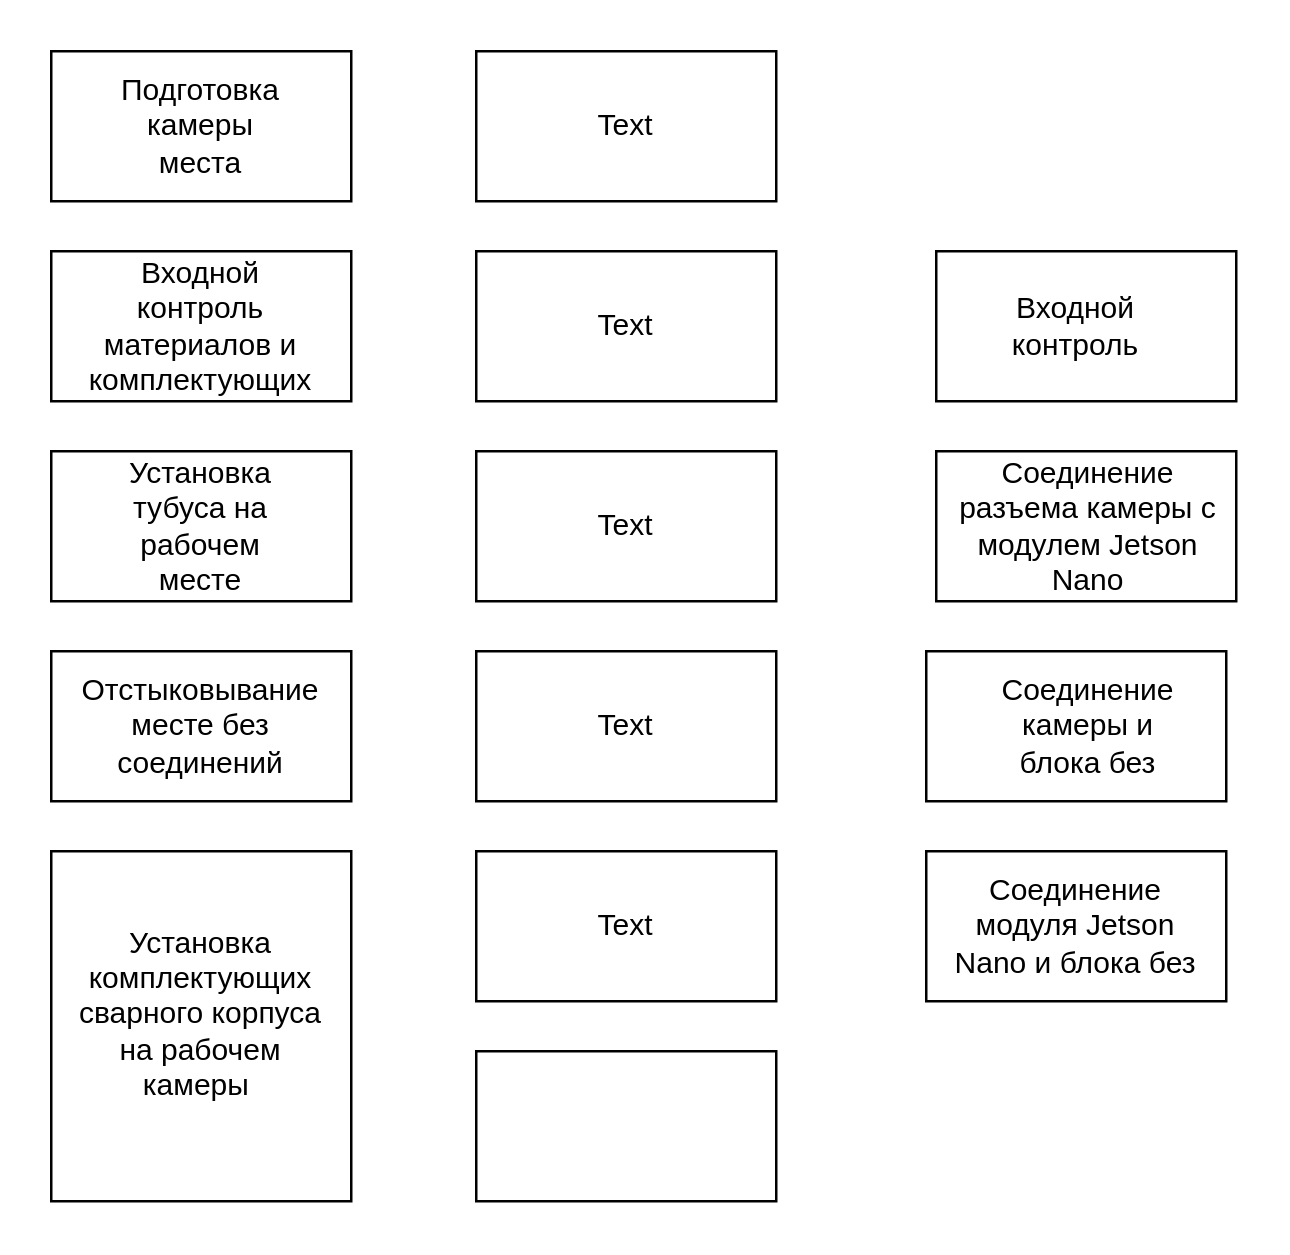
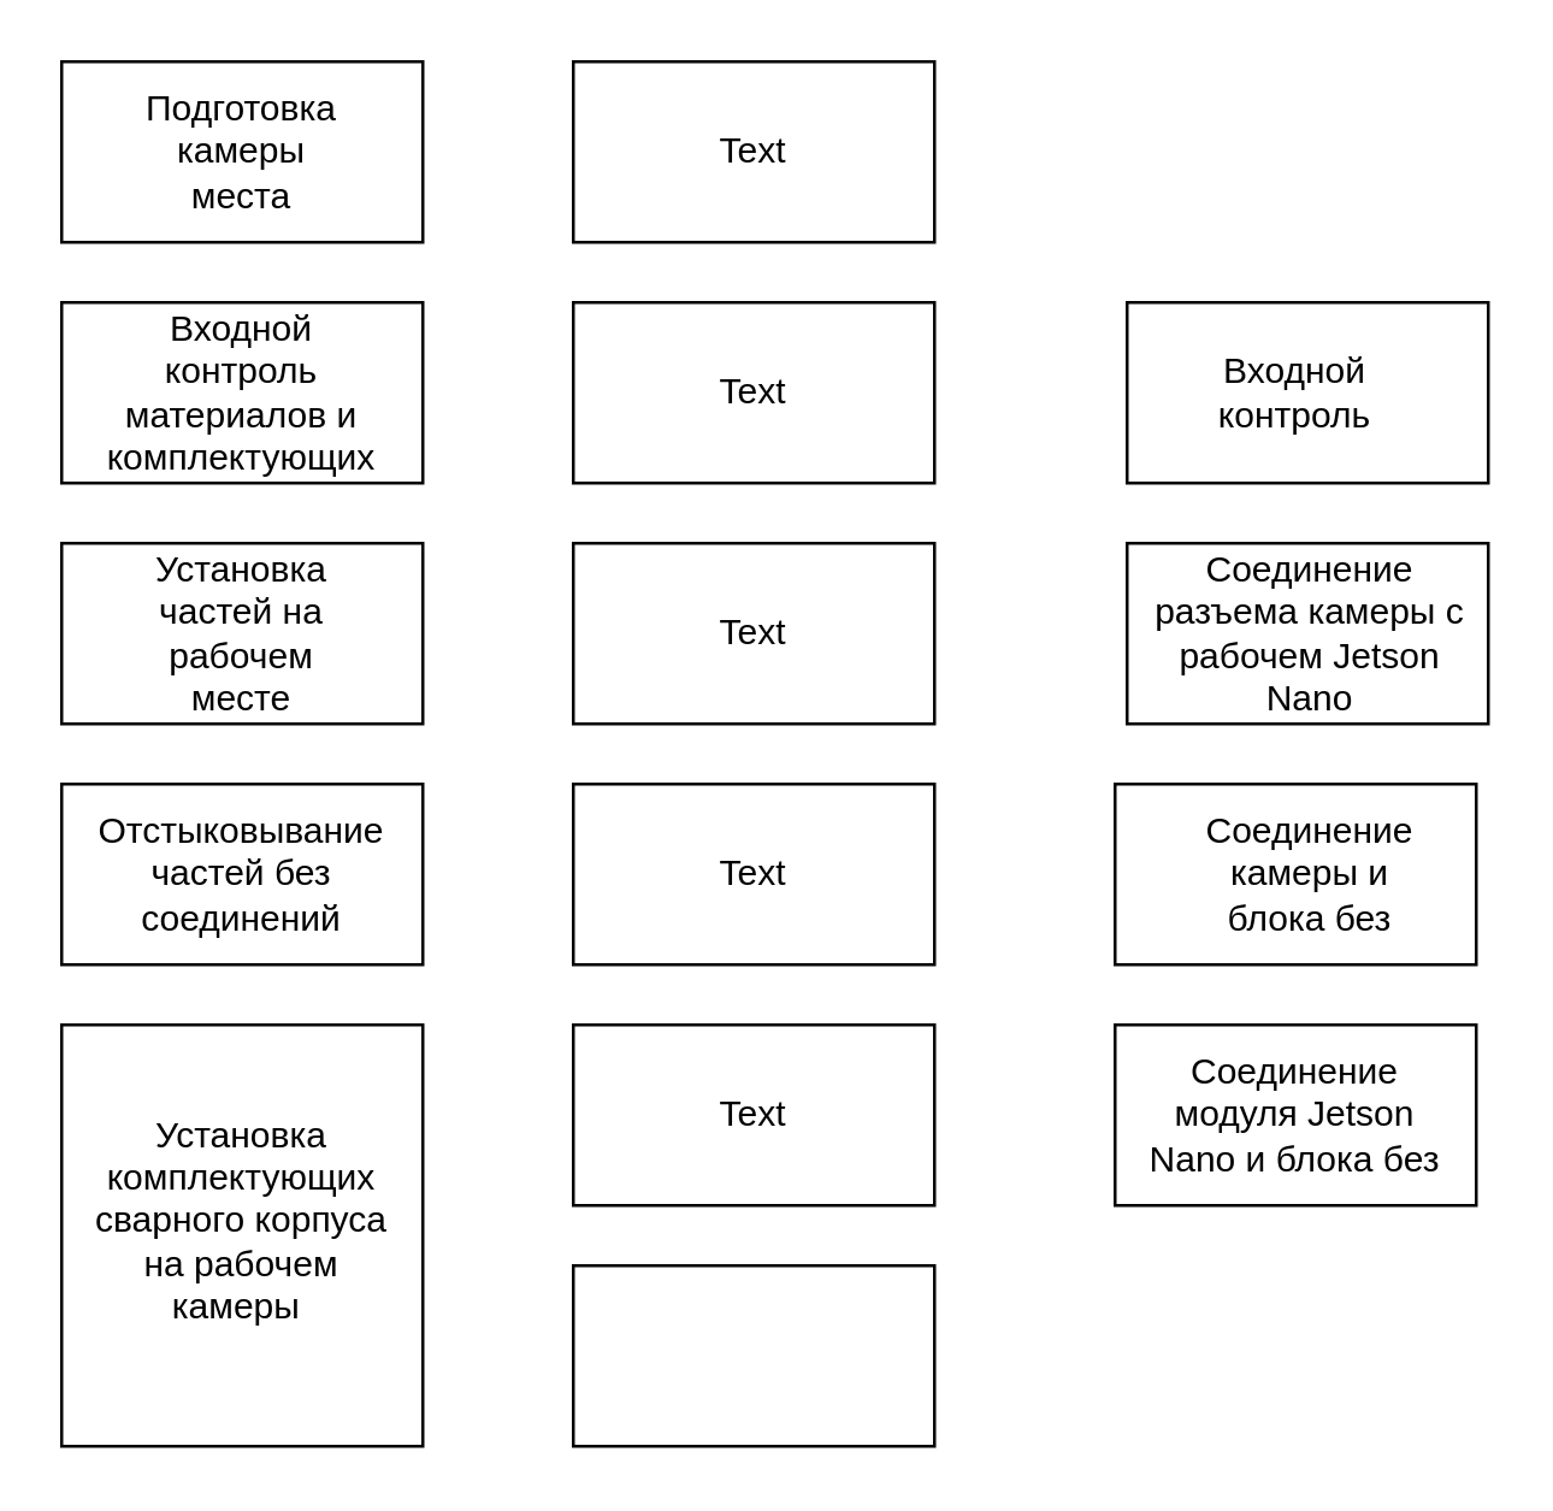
  <mxCell id="0" />
  <mxCell id="1" parent="0" />
  <mxCell id="2" value="" style="rounded=0;whiteSpace=wrap;html=1;" vertex="1" parent="1"><mxGeometry x="20" y="20" width="120" height="60" as="geometry" /></mxCell>
  <mxCell id="3" value="" style="rounded=0;whiteSpace=wrap;html=1;" vertex="1" parent="1"><mxGeometry x="20" y="260" width="120" height="60" as="geometry" /></mxCell>
  <mxCell id="4" value="" style="rounded=0;whiteSpace=wrap;html=1;" vertex="1" parent="1"><mxGeometry x="20" y="180" width="120" height="60" as="geometry" /></mxCell>
  <mxCell id="5" value="" style="rounded=0;whiteSpace=wrap;html=1;" vertex="1" parent="1"><mxGeometry x="20" y="100" width="120" height="60" as="geometry" /></mxCell>
  <mxCell id="6" value="" style="rounded=0;whiteSpace=wrap;html=1;" vertex="1" parent="1"><mxGeometry x="20" y="340" width="120" height="140" as="geometry" /></mxCell>
  <mxCell id="7" value="" style="rounded=0;whiteSpace=wrap;html=1;" vertex="1" parent="1"><mxGeometry x="370" y="340" width="120" height="60" as="geometry" /></mxCell>
  <mxCell id="8" value="" style="rounded=0;whiteSpace=wrap;html=1;" vertex="1" parent="1"><mxGeometry x="370" y="260" width="120" height="60" as="geometry" /></mxCell>
  <mxCell id="9" value="" style="rounded=0;whiteSpace=wrap;html=1;" vertex="1" parent="1"><mxGeometry x="374" y="180" width="120" height="60" as="geometry" /></mxCell>
  <mxCell id="10" value="" style="rounded=0;whiteSpace=wrap;html=1;" vertex="1" parent="1"><mxGeometry x="374" y="100" width="120" height="60" as="geometry" /></mxCell>
  <mxCell id="11" value="Подготовка камеры места" style="text;strokeColor=none;align=center;fillColor=none;html=1;verticalAlign=middle;whiteSpace=wrap;rounded=0;" vertex="1" parent="1"><mxGeometry x="50" y="35" width="60" height="30" as="geometry" /></mxCell>
- <mxCell id="12" value="&lt;div&gt;Установка&lt;/div&gt;&lt;div&gt;тубуса на рабочем месте&lt;br&gt; &lt;/div&gt;" style="text;strokeColor=none;align=center;fillColor=none;html=1;verticalAlign=middle;whiteSpace=wrap;rounded=0;" vertex="1" parent="1"><mxGeometry x="50" y="195" width="60" height="30" as="geometry" /></mxCell>
+ <mxCell id="12" value="&lt;div&gt;Установка&lt;/div&gt;&lt;div&gt;частей на рабочем месте&lt;br&gt; &lt;/div&gt;" style="text;strokeColor=none;align=center;fillColor=none;html=1;verticalAlign=middle;whiteSpace=wrap;rounded=0;" vertex="1" parent="1"><mxGeometry x="50" y="195" width="60" height="30" as="geometry" /></mxCell>
  <mxCell id="13" value="Входной контроль материалов и комплектующих" style="text;strokeColor=none;align=center;fillColor=none;html=1;verticalAlign=middle;whiteSpace=wrap;rounded=0;" vertex="1" parent="1"><mxGeometry x="30" y="115" width="100" height="30" as="geometry" /></mxCell>
- <mxCell id="14" value="Отстыковывание месте без соединений" style="text;strokeColor=none;align=center;fillColor=none;html=1;verticalAlign=middle;whiteSpace=wrap;rounded=0;" vertex="1" parent="1"><mxGeometry x="35" y="272.5" width="90" height="35" as="geometry" /></mxCell>
+ <mxCell id="14" value="Отстыковывание частей без соединений" style="text;strokeColor=none;align=center;fillColor=none;html=1;verticalAlign=middle;whiteSpace=wrap;rounded=0;" vertex="1" parent="1"><mxGeometry x="35" y="272.5" width="90" height="35" as="geometry" /></mxCell>
  <mxCell id="15" value="Соединение модуля Jetson Nano и блока без" style="text;strokeColor=none;align=center;fillColor=none;html=1;verticalAlign=middle;whiteSpace=wrap;rounded=0;" vertex="1" parent="1"><mxGeometry x="380" y="355" width="100" height="30" as="geometry" /></mxCell>
  <mxCell id="16" value="Соединение камеры и блока без" style="text;strokeColor=none;align=center;fillColor=none;html=1;verticalAlign=middle;whiteSpace=wrap;rounded=0;" vertex="1" parent="1"><mxGeometry x="390" y="275" width="90" height="30" as="geometry" /></mxCell>
- <mxCell id="17" value="Соединение разъема камеры с модулем Jetson Nano " style="text;strokeColor=none;align=center;fillColor=none;html=1;verticalAlign=middle;whiteSpace=wrap;rounded=0;" vertex="1" parent="1"><mxGeometry x="380" y="195" width="110" height="30" as="geometry" /></mxCell>
+ <mxCell id="17" value="Соединение разъема камеры с рабочем Jetson Nano " style="text;strokeColor=none;align=center;fillColor=none;html=1;verticalAlign=middle;whiteSpace=wrap;rounded=0;" vertex="1" parent="1"><mxGeometry x="380" y="195" width="110" height="30" as="geometry" /></mxCell>
  <mxCell id="18" value="Входной контроль" style="text;strokeColor=none;align=center;fillColor=none;html=1;verticalAlign=middle;whiteSpace=wrap;rounded=0;" vertex="1" parent="1"><mxGeometry x="400" y="115" width="60" height="30" as="geometry" /></mxCell>
  <mxCell id="19" value="" style="rounded=0;whiteSpace=wrap;html=1;" vertex="1" parent="1"><mxGeometry x="190" y="20" width="120" height="60" as="geometry" /></mxCell>
  <mxCell id="20" value="" style="rounded=0;whiteSpace=wrap;html=1;" vertex="1" parent="1"><mxGeometry x="190" y="100" width="120" height="60" as="geometry" /></mxCell>
  <mxCell id="21" value="Text" style="text;strokeColor=none;align=center;fillColor=none;html=1;verticalAlign=middle;whiteSpace=wrap;rounded=0;" vertex="1" parent="1"><mxGeometry x="220" y="35" width="60" height="30" as="geometry" /></mxCell>
  <mxCell id="22" value="Text" style="text;strokeColor=none;align=center;fillColor=none;html=1;verticalAlign=middle;whiteSpace=wrap;rounded=0;" vertex="1" parent="1"><mxGeometry x="220" y="115" width="60" height="30" as="geometry" /></mxCell>
  <mxCell id="23" value="" style="rounded=0;whiteSpace=wrap;html=1;" vertex="1" parent="1"><mxGeometry x="190" y="180" width="120" height="60" as="geometry" /></mxCell>
  <mxCell id="24" value="" style="rounded=0;whiteSpace=wrap;html=1;" vertex="1" parent="1"><mxGeometry x="190" y="260" width="120" height="60" as="geometry" /></mxCell>
  <mxCell id="25" value="Text" style="text;strokeColor=none;align=center;fillColor=none;html=1;verticalAlign=middle;whiteSpace=wrap;rounded=0;" vertex="1" parent="1"><mxGeometry x="220" y="195" width="60" height="30" as="geometry" /></mxCell>
  <mxCell id="26" value="Text" style="text;strokeColor=none;align=center;fillColor=none;html=1;verticalAlign=middle;whiteSpace=wrap;rounded=0;" vertex="1" parent="1"><mxGeometry x="220" y="275" width="60" height="30" as="geometry" /></mxCell>
  <mxCell id="27" value="" style="rounded=0;whiteSpace=wrap;html=1;" vertex="1" parent="1"><mxGeometry x="190" y="340" width="120" height="60" as="geometry" /></mxCell>
  <mxCell id="28" value="" style="rounded=0;whiteSpace=wrap;html=1;" vertex="1" parent="1"><mxGeometry x="190" y="420" width="120" height="60" as="geometry" /></mxCell>
  <mxCell id="29" value="Text" style="text;strokeColor=none;align=center;fillColor=none;html=1;verticalAlign=middle;whiteSpace=wrap;rounded=0;" vertex="1" parent="1"><mxGeometry x="220" y="355" width="60" height="30" as="geometry" /></mxCell>
  <mxCell id="30" value="Установка комплектующих сварного корпуса на рабочем камеры&amp;nbsp; " style="text;strokeColor=none;align=center;fillColor=none;html=1;verticalAlign=middle;whiteSpace=wrap;rounded=0;" vertex="1" parent="1"><mxGeometry x="25" y="365" width="110" height="80" as="geometry" /></mxCell>
